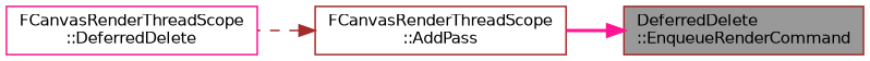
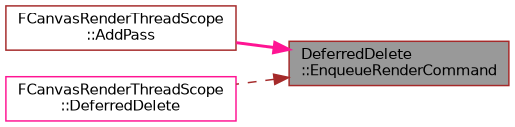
  digraph {
    rankdir=RL
    node [color=brown fillcolor=white fontname=Helvetica fontsize=10 shape=box style=filled]
    edge [dir=back fontname=Helvetica fontsize=10 labelfontname=Helvetica labelfontsize=10]
    n1 [fillcolor=grey60 fontcolor=black height=0.2 label="DeferredDelete\l::EnqueueRenderCommand" width=0.4]
    n2 [height=0.2 label="FCanvasRenderThreadScope\l::AddPass" width=0.4]
    n3 [color=deeppink height=0.2 label="FCanvasRenderThreadScope\l::DeferredDelete" width=0.4]
    n1 -> n2 [color=deeppink style=bold]
-   n2 -> n3 [color=brown style=dashed]
+   n1 -> n3 [color=brown style=dashed]
  }
